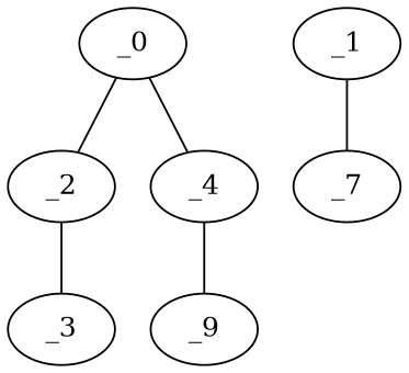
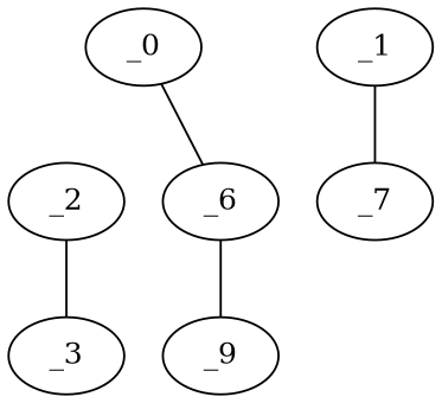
  graph {
    _0 [x=0.49546 y=2.76924]
    _2 [x=1.03313 y=1.42128]
-   _4 [x=2.1 y=2.78]
+   _4 [x=2.1 y=2.78 label=_6]
    _1 [x=0.71 y=0.73]
    n5 [label=_7 x=0.932855 y=2.31839]
    _3 [x=1.67917 y=1.74037]
    n7 [label=_9 x=0.006951 y=0.0522465]
-   _0 -- _2
    _0 -- _4
    _2 -- _3
    _4 -- n7
    _1 -- n5
  }
